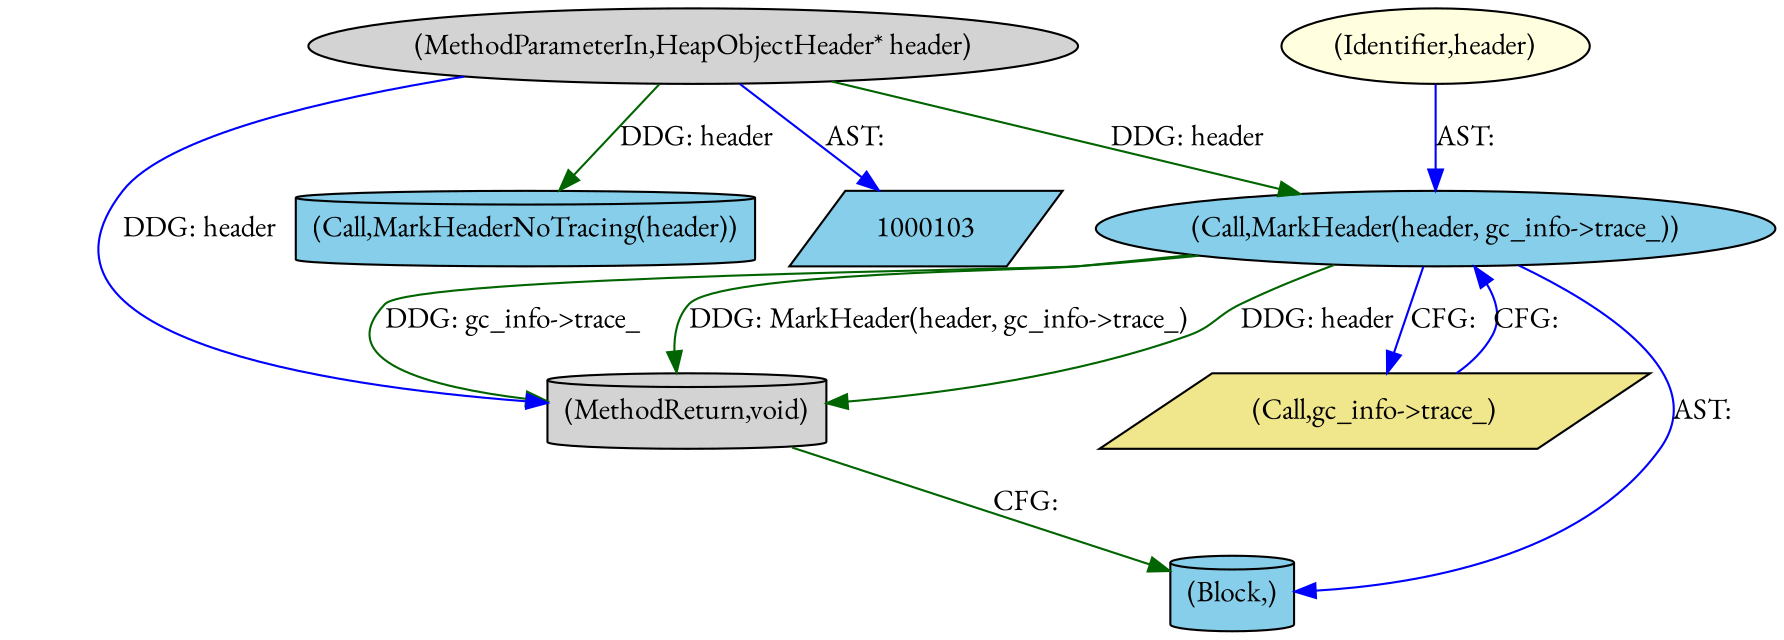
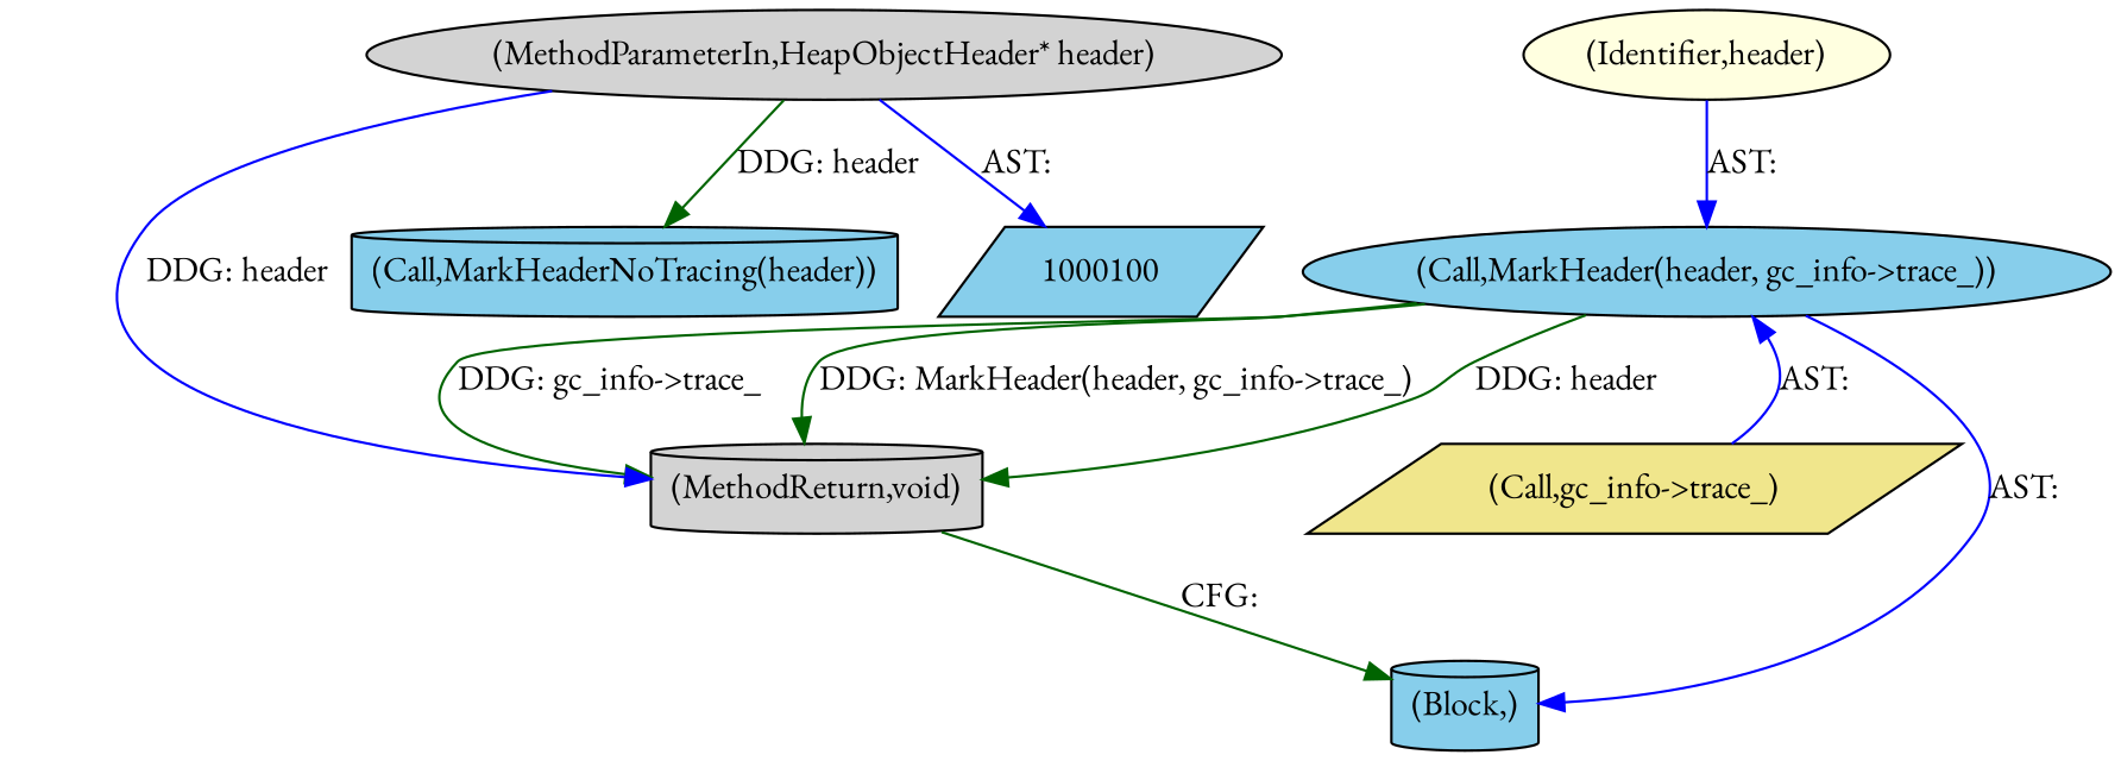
  digraph {
    fontname="EB Garamond"
    node [fillcolor=skyblue fontname="EB Garamond" shape=ellipse style=filled]
    edge [color=blue fontname="EB Garamond"]
    n1 [label="(Call,MarkHeader(header, gc_info->trace_))"]
    n2 [label="(Block,)" shape=cylinder]
    n3 [fillcolor=lightgrey label="(MethodReturn,void)" shape=cylinder]
    n4 [fillcolor=khaki label="(Call,gc_info->trace_)" shape=parallelogram]
    n5 [fillcolor=lightgrey label="(MethodParameterIn,HeapObjectHeader* header)"]
    n6 [label="(Call,MarkHeaderNoTracing(header))" shape=cylinder]
-   1000100 [shape=parallelogram label=1000103]
+   1000100 [shape=parallelogram]
    n8 [fillcolor=lightyellow label="(Identifier,header)"]
    n1 -> n2 [label="AST: "]
    n1 -> n3 [color=darkgreen label="DDG: gc_info->trace_"]
    n1 -> n3 [color=darkgreen label="DDG: MarkHeader(header, gc_info->trace_)"]
    n1 -> n3 [color=darkgreen label="DDG: header"]
-   n1 -> n4 [label="CFG: "]
    n3 -> n2 [color=darkgreen label="CFG: "]
-   n4 -> n1 [label="CFG: "]
-   n5 -> n1 [color=darkgreen label="DDG: header"]
+   n4 -> n1 [label="AST: "]
    n5 -> n3 [label="DDG: header"]
    n5 -> n6 [color=darkgreen label="DDG: header"]
    n5 -> 1000100 [label="AST: "]
    n8 -> n1 [label="AST: "]
  }
